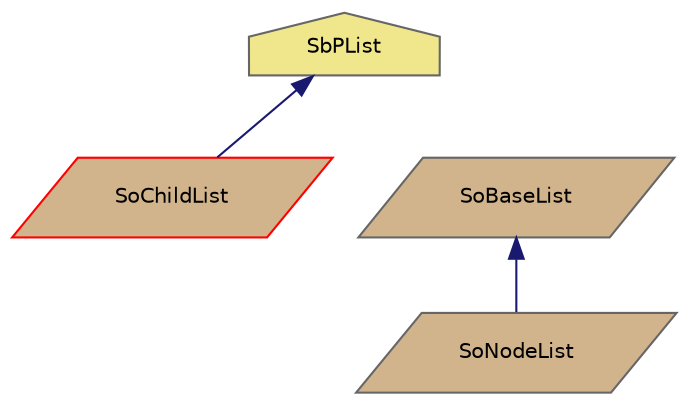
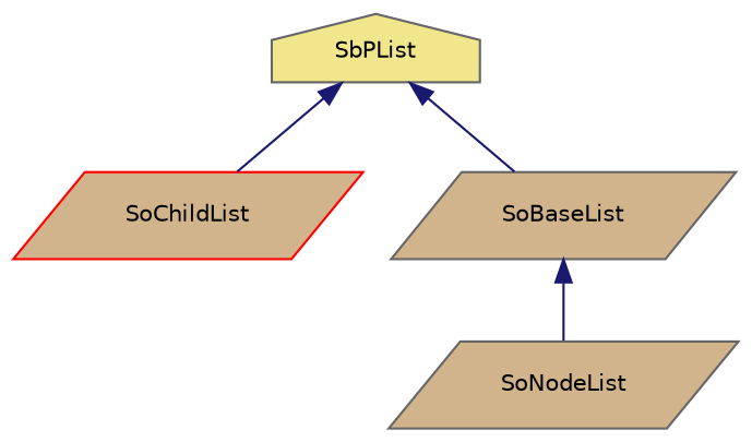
  digraph {
    node [color=gray40 fillcolor=tan fontname=Helvetica fontsize=10 shape=parallelogram style=filled]
    edge [color=midnightblue dir=back fontname=Helvetica fontsize=10 labelfontname=Helvetica labelfontsize=10 style=solid]
    n1 [color=red fontcolor=black height=0.2 label=SoChildList width=0.4]
    n2 [height=0.2 label=SoNodeList width=0.4]
    n3 [height=0.2 label=SoBaseList width=0.4]
    n4 [fillcolor=khaki height=0.2 label=SbPList shape=house width=0.4]
    n3 -> n2
    n4 -> n1
+   n4 -> n3
  }
